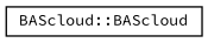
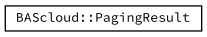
  digraph {
    rankdir=LR
    fontname="Source Code Pro"
-   n1 [color=black fillcolor=white fontname="Source Code Pro" fontsize=10 height=0.2 label="BAScloud::BAScloud" shape=record style=filled width=0.4]
+   n1 [color=black fillcolor=white fontname="Source Code Pro" fontsize=10 height=0.2 label="BAScloud::PagingResult" shape=record style=filled width=0.4]
  }
